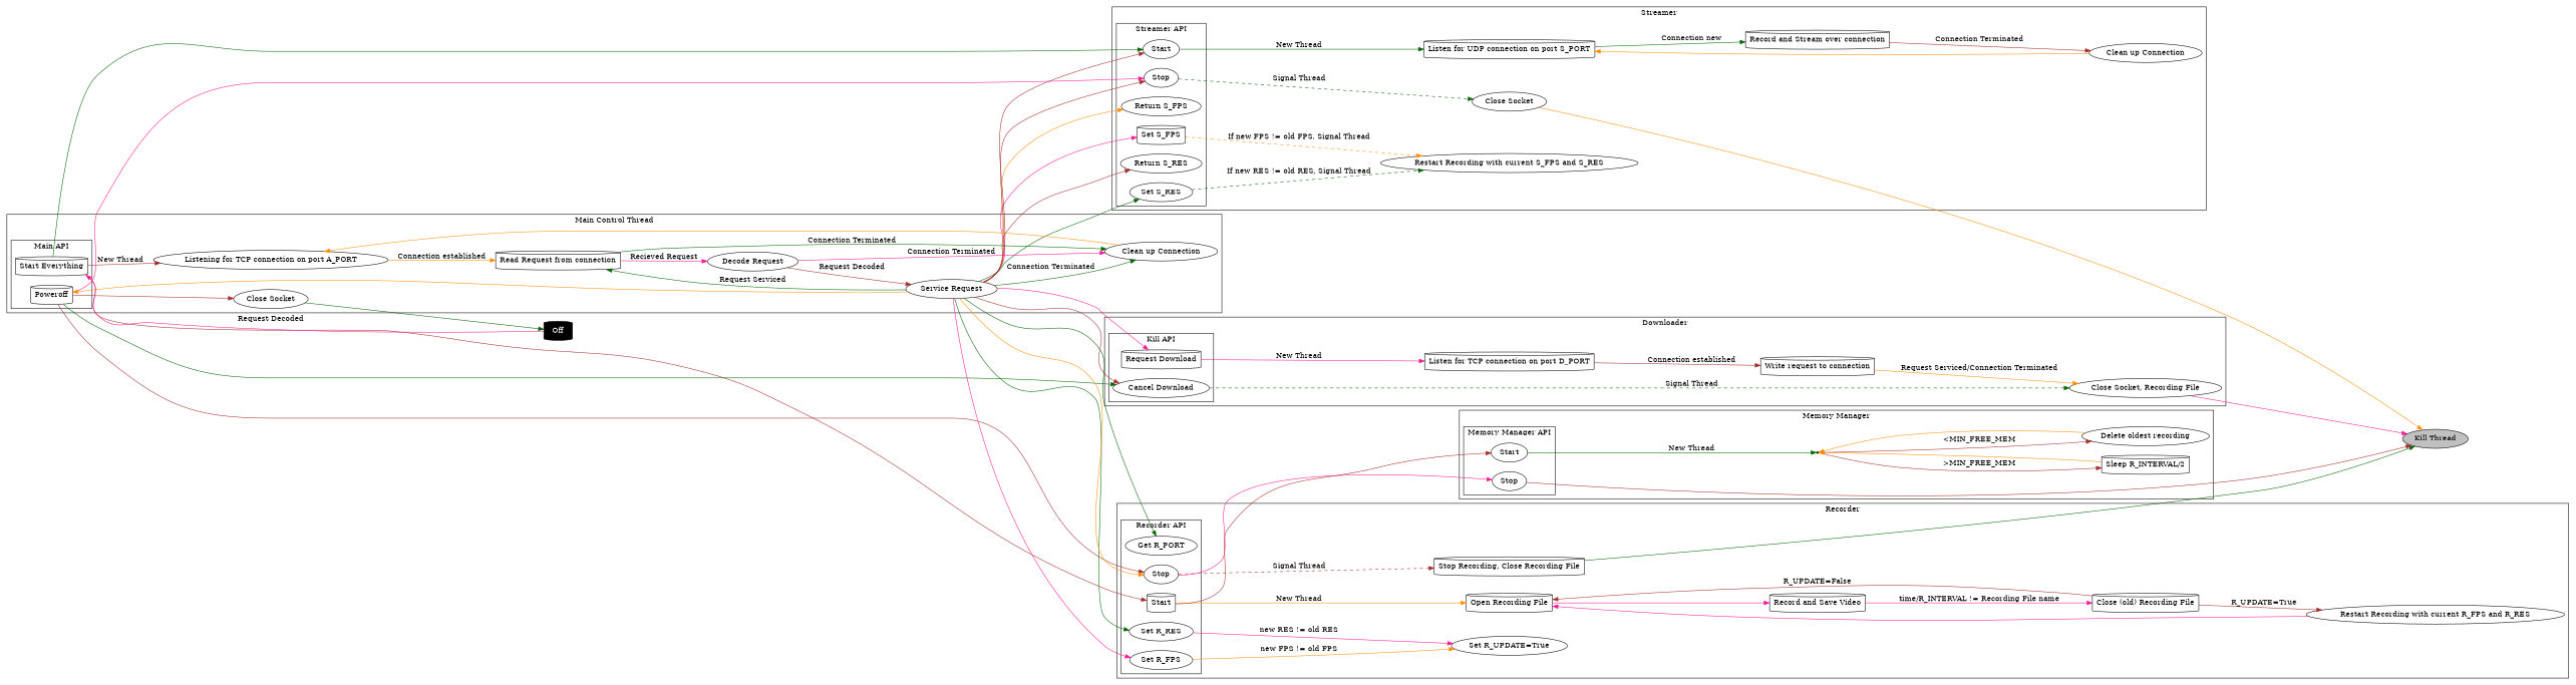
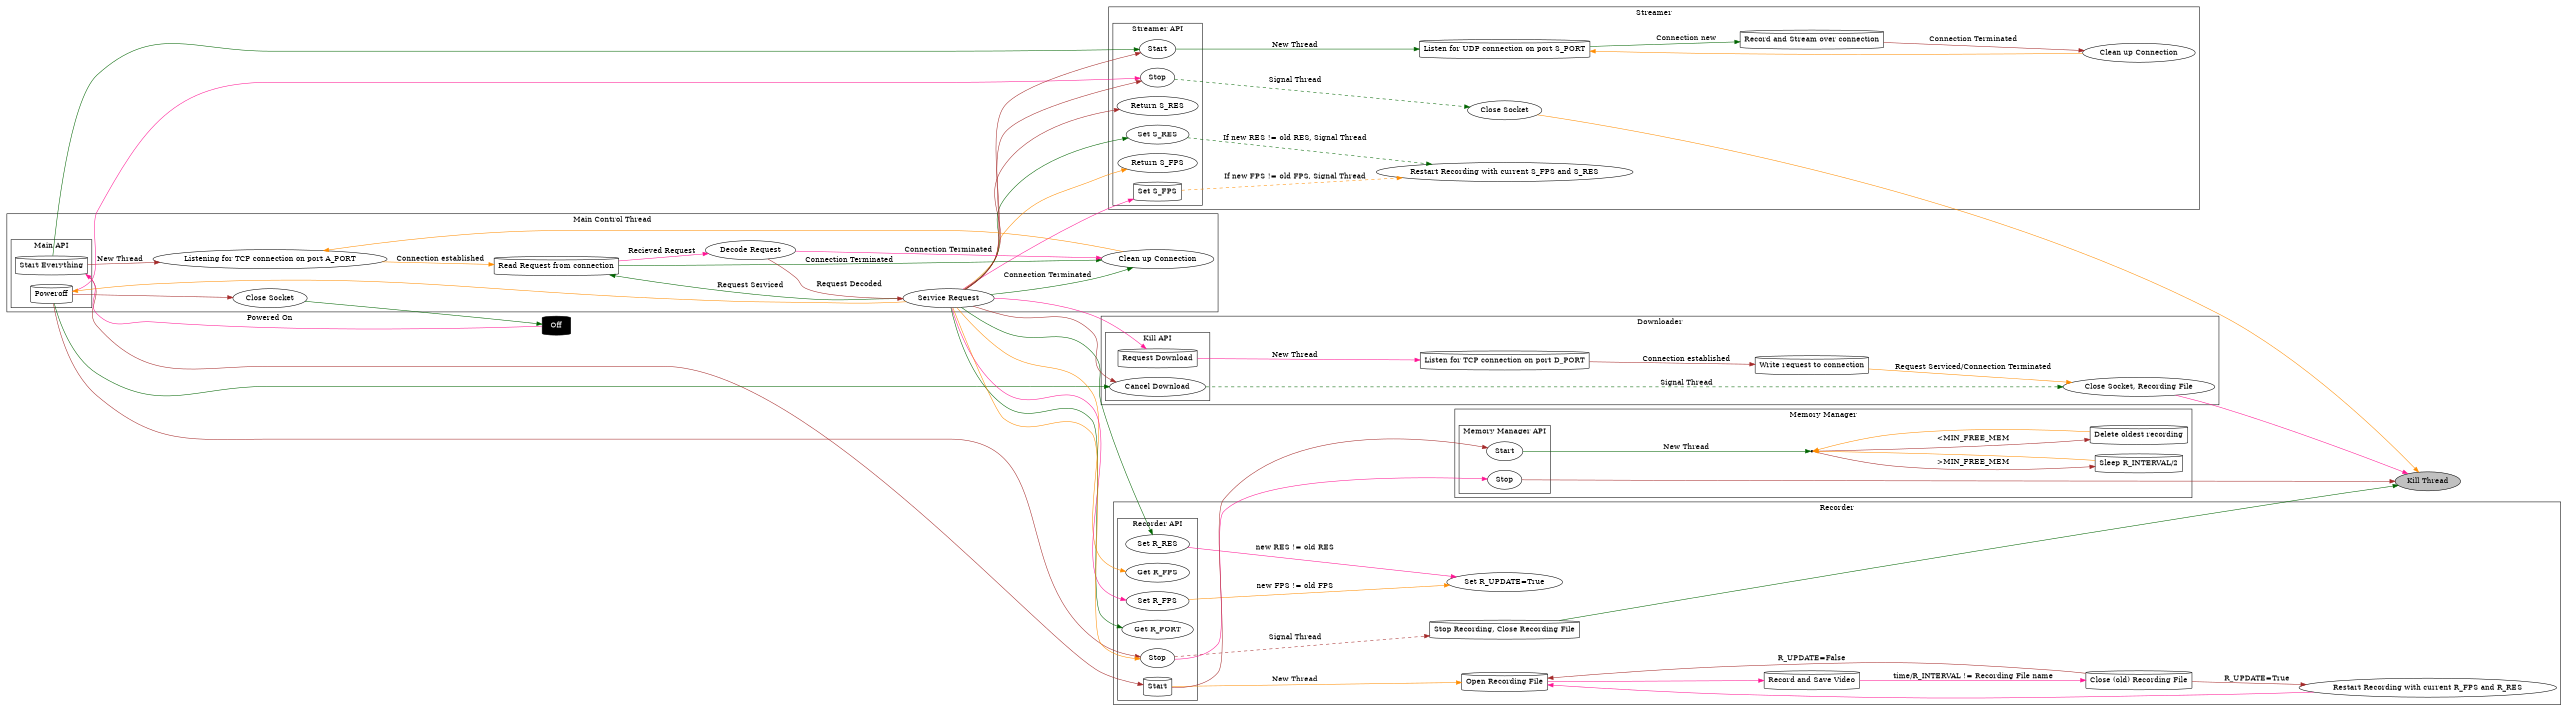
  digraph {
    rankdir=LR
    node [shape=ellipse]
    edge [color=brown]
    n1 [label="Start Everything" shape=cylinder]
    n2 [label=Poweroff shape=cylinder]
    n3 [label="Service Request"]
    n4 [label="Read Request from connection" shape=cylinder]
    n5 [label="Clean up Connection"]
    n6 [label="Close Socket"]
    n7 [label="Listening for TCP connection on port A_PORT"]
    n8 [label="Decode Request"]
+   n9 [label="Get R_FPS"]
    n10 [label="Set R_FPS"]
    n11 [label="Get R_PORT"]
    n12 [label="Set R_RES"]
    n13 [label=Stop]
    n14 [label=Start shape=cylinder]
    n15 [label="Set R_UPDATE=True"]
    n16 [label="Stop Recording, Close Recording File" shape=cylinder]
    n17 [label="Open Recording File" shape=cylinder]
    n18 [label="Record and Save Video" shape=cylinder]
    n19 [label="Close (old) Recording File" shape=cylinder]
    n20 [label="Restart Recording with current R_FPS and R_RES"]
    n21 [label=Start]
    n22 [label=Stop]
    g_g [shape=point]
-   n24 [label="Delete oldest recording"]
+   n24 [label="Delete oldest recording" shape=cylinder]
    n25 [label="Sleep R_INTERVAL/2" shape=cylinder]
    n26 [label="Request Download" shape=cylinder]
    n27 [label="Cancel Download"]
    n28 [label="Listen for TCP connection on port D_PORT" shape=cylinder]
    n29 [label="Close Socket, Recording File"]
    n30 [label="Write request to connection" shape=cylinder]
    n31 [label="Return S_FPS"]
    n32 [label="Set S_FPS" shape=cylinder]
    n33 [label="Return S_RES"]
    n34 [label="Set S_RES"]
    n35 [label=Stop]
    n36 [label=Start]
    n37 [label="Restart Recording with current S_FPS and S_RES"]
    n38 [label="Close Socket"]
    n39 [label="Listen for UDP connection on port S_PORT" shape=cylinder]
    n40 [label="Record and Stream over connection" shape=cylinder]
    n41 [label="Clean up Connection"]
    n42 [fillcolor=black fontcolor=white label=Off shape=cylinder style=filled]
    n43 [fillcolor=grey label="Kill Thread" style=filled]
    subgraph cluster_1 {
      label="Main Control Thread"
      n3
      n4
      n5
      n6
      n7
      n8
      subgraph cluster_2 {
        label="Main API"
        n1
        n2
      }
    }
    subgraph cluster_3 {
      label=Recorder
      n15
      n16
      n17
      n18
      n19
      n20
      subgraph cluster_4 {
        label="Recorder API"
+       n9
        n10
        n11
        n12
        n13
        n14
      }
    }
    subgraph cluster_5 {
      label="Memory Manager"
      g_g
      n24
      n25
      subgraph cluster_6 {
        label="Memory Manager API"
        n21
        n22
      }
    }
    subgraph cluster_7 {
      label=Downloader
      n28
      n29
      n30
      subgraph cluster_8 {
        label="Kill API"
        n26
        n27
      }
    }
    subgraph cluster_9 {
      label=Streamer
      n37
      n38
      n39
      n40
      n41
      subgraph cluster_10 {
        label="Streamer API"
        n31
        n32
        n33
        n34
        n35
        n36
      }
    }
    n1 -> n7 [label="New Thread"]
    n1 -> n14
    n1 -> n36 [color=darkgreen]
    n2 -> n6
    n2 -> n13
    n2 -> n27 [color=darkgreen]
    n2 -> n35 [color=deeppink]
    n3 -> n2 [color=darkorange]
    n3 -> n4 [color=darkgreen label="Request Serviced"]
    n3 -> n5 [color=darkgreen label="Connection Terminated"]
+   n3 -> n9 [color=darkorange]
    n3 -> n10 [color=deeppink]
    n3 -> n11 [color=darkgreen]
    n3 -> n12 [color=darkgreen]
    n3 -> n13 [color=darkorange]
    n3 -> n26 [color=deeppink]
    n3 -> n27
    n3 -> n31 [color=darkorange]
    n3 -> n32 [color=deeppink]
    n3 -> n33
    n3 -> n34 [color=darkgreen]
    n3 -> n35
    n3 -> n36
    n4 -> n5 [color=darkgreen label="Connection Terminated"]
    n4 -> n8 [color=deeppink label="Recieved Request"]
    n5 -> n7 [color=darkorange]
    n6 -> n42 [color=darkgreen]
    n7 -> n4 [color=darkorange label="Connection established"]
    n8 -> n3 [label="Request Decoded"]
    n8 -> n5 [color=deeppink label="Connection Terminated"]
    n10 -> n15 [color=darkorange label="new FPS != old FPS"]
    n12 -> n15 [color=deeppink label="new RES != old RES"]
    n13 -> n16 [label="Signal Thread" style=dashed]
    n13 -> n22 [color=deeppink]
    n14 -> n17 [color=darkorange label="New Thread"]
    n14 -> n21
    n16 -> n43 [color=darkgreen]
    n17 -> n18 [color=deeppink]
    n18 -> n19 [color=deeppink label="time/R_INTERVAL != Recording File name"]
    n19 -> n17 [label="R_UPDATE=False"]
    n19 -> n20 [label="R_UPDATE=True"]
    n20 -> n17 [color=deeppink]
    n21 -> g_g [color=darkgreen label="New Thread"]
    n22 -> n43
    g_g -> n24 [label="<MIN_FREE_MEM"]
    g_g -> n25 [label=">MIN_FREE_MEM"]
    n24 -> g_g [color=darkorange]
    n25 -> g_g [color=darkorange]
    n26 -> n28 [color=deeppink label="New Thread"]
    n27 -> n29 [color=darkgreen label="Signal Thread" style=dashed]
    n28 -> n30 [label="Connection established"]
    n29 -> n43 [color=deeppink]
    n30 -> n29 [color=darkorange label="Request Serviced/Connection Terminated"]
    n32 -> n37 [color=darkorange label="If new FPS != old FPS, Signal Thread" style=dashed]
    n34 -> n37 [color=darkgreen label="If new RES != old RES, Signal Thread" style=dashed]
    n35 -> n38 [color=darkgreen label="Signal Thread" style=dashed]
    n36 -> n39 [color=darkgreen label="New Thread"]
    n38 -> n43 [color=darkorange]
    n39 -> n40 [color=darkgreen label="Connection new"]
    n40 -> n41 [label="Connection Terminated"]
    n41 -> n39 [color=darkorange]
-   n42 -> n1 [color=deeppink label="Request Decoded"]
+   n42 -> n1 [color=deeppink label="Powered On"]
  }
